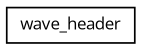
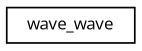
  digraph {
    rankdir=LR
    fontname="Open Sans"
-   n1 [color=black fillcolor=white fontname="Open Sans" fontsize=10 height=0.2 label=wave_header shape=record style=filled width=0.4]
+   n1 [color=black fillcolor=white fontname="Open Sans" fontsize=10 height=0.2 label=wave_wave shape=record style=filled width=0.4]
  }
